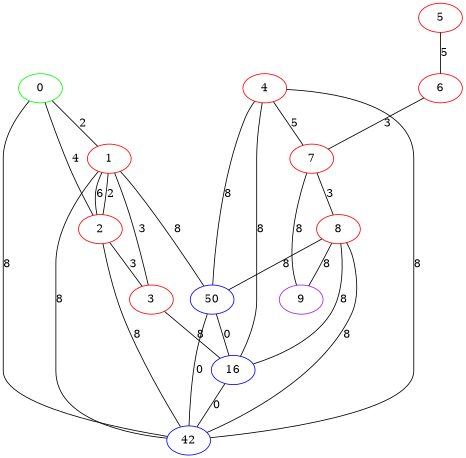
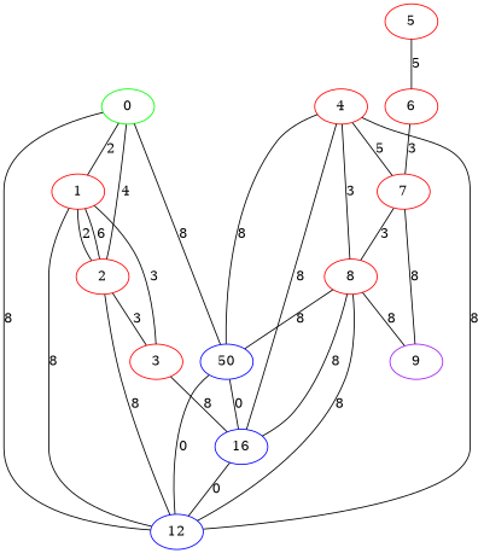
  graph {
    node [color=red weight=1]
    0 [color=green weight=2]
    1
    2
    n4 [color=blue label=50 weight=3]
-   12 [color=blue weight=3 label=42]
+   12 [color=blue weight=3]
    3
    n7 [color=blue label=16 weight=3]
    4
    8
    7
    5
    6
    9 [color=purple weight=4]
    0 -- 1 [label=2]
    0 -- 2 [label=4]
-   1 -- n4 [label=8]
+   0 -- n4 [label=8]
    0 -- 12 [label=8]
    1 -- 2 [label=2]
    1 -- 2 [label=6]
    1 -- 12 [label=8]
    1 -- 3 [label=3]
    2 -- 12 [label=8]
    2 -- 3 [label=3]
    n4 -- 12 [label=0]
    n4 -- n7 [label=0]
    3 -- n7 [label=8]
    n7 -- 12 [label=0]
    4 -- n4 [label=8]
    4 -- 12 [label=8]
    4 -- n7 [label=8]
+   4 -- 8 [label=3]
    4 -- 7 [label=5]
    8 -- n4 [label=8]
    8 -- 12 [label=8]
    8 -- n7 [label=8]
    8 -- 9 [label=8]
    7 -- 8 [label=3]
    7 -- 9 [label=8]
    5 -- 6 [label=5]
    6 -- 7 [label=3]
  }
